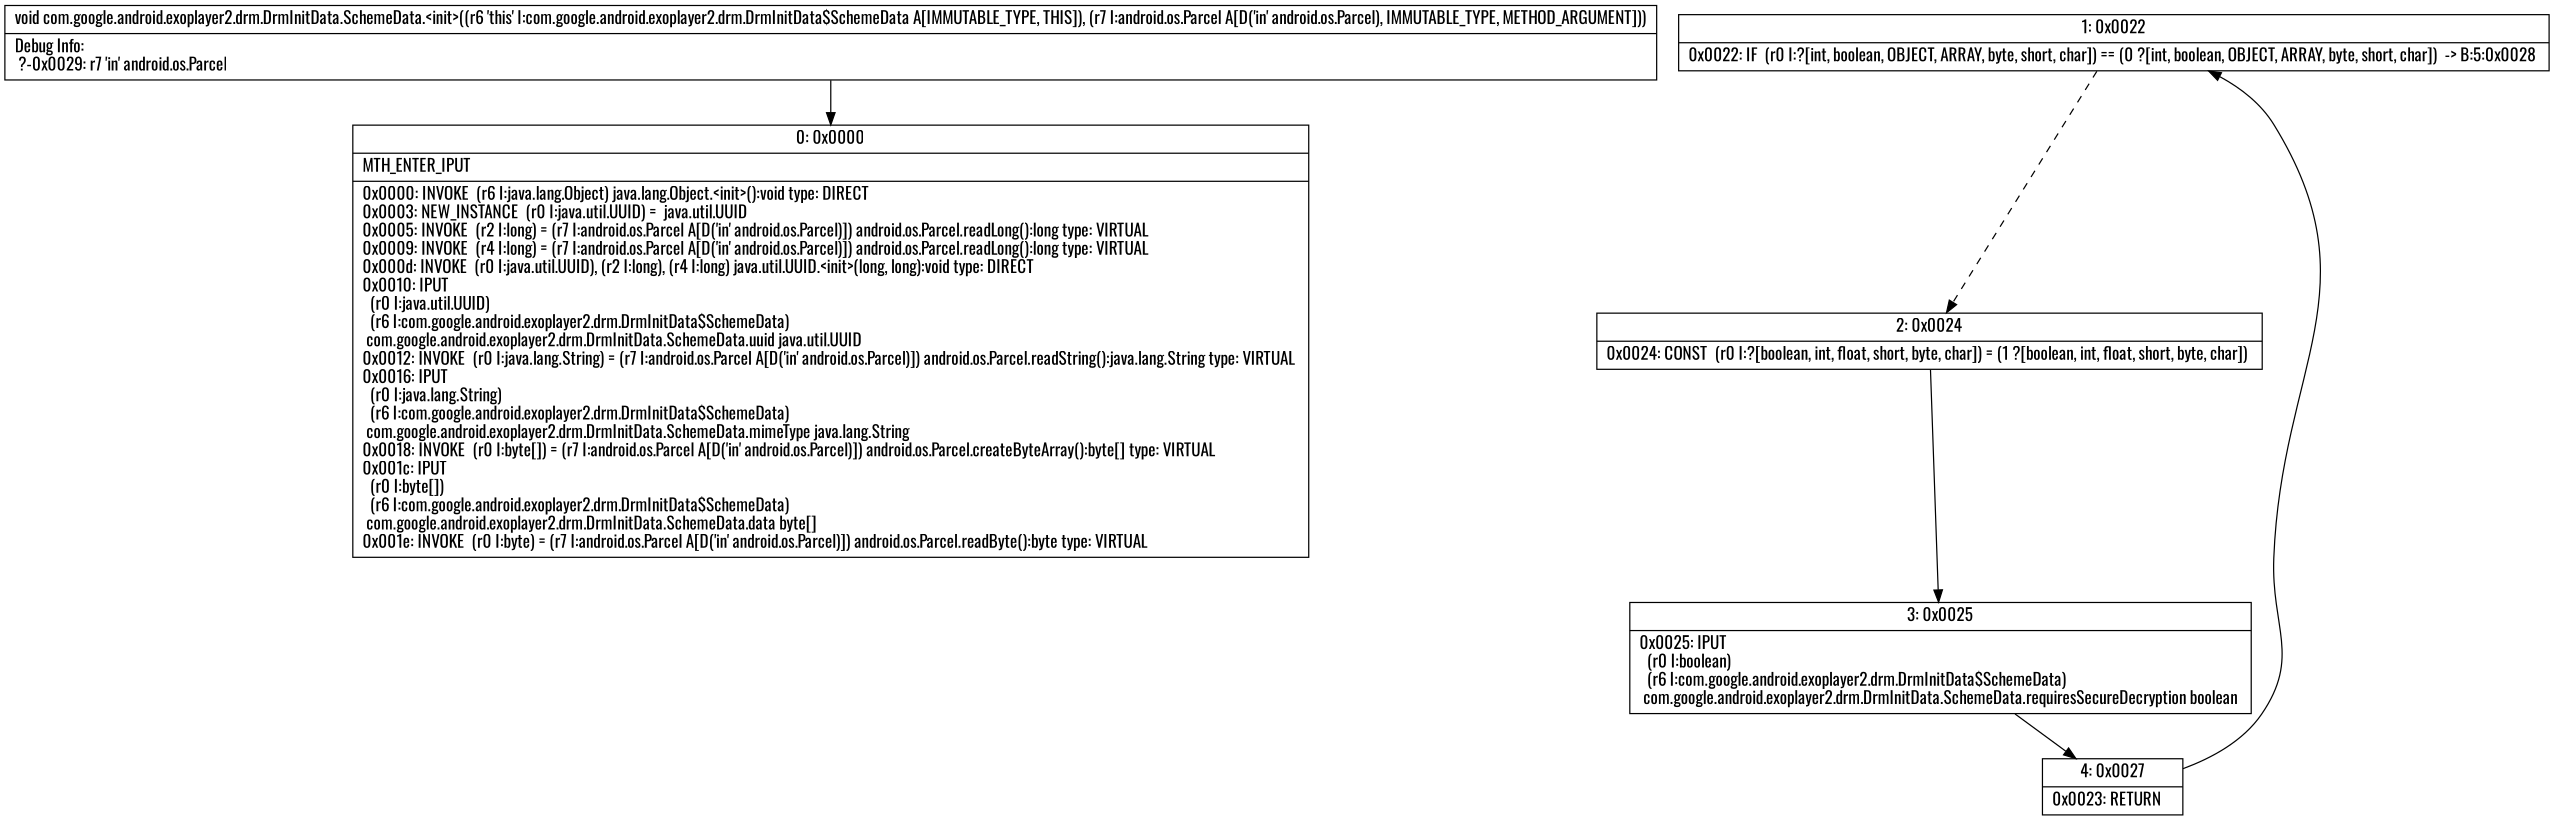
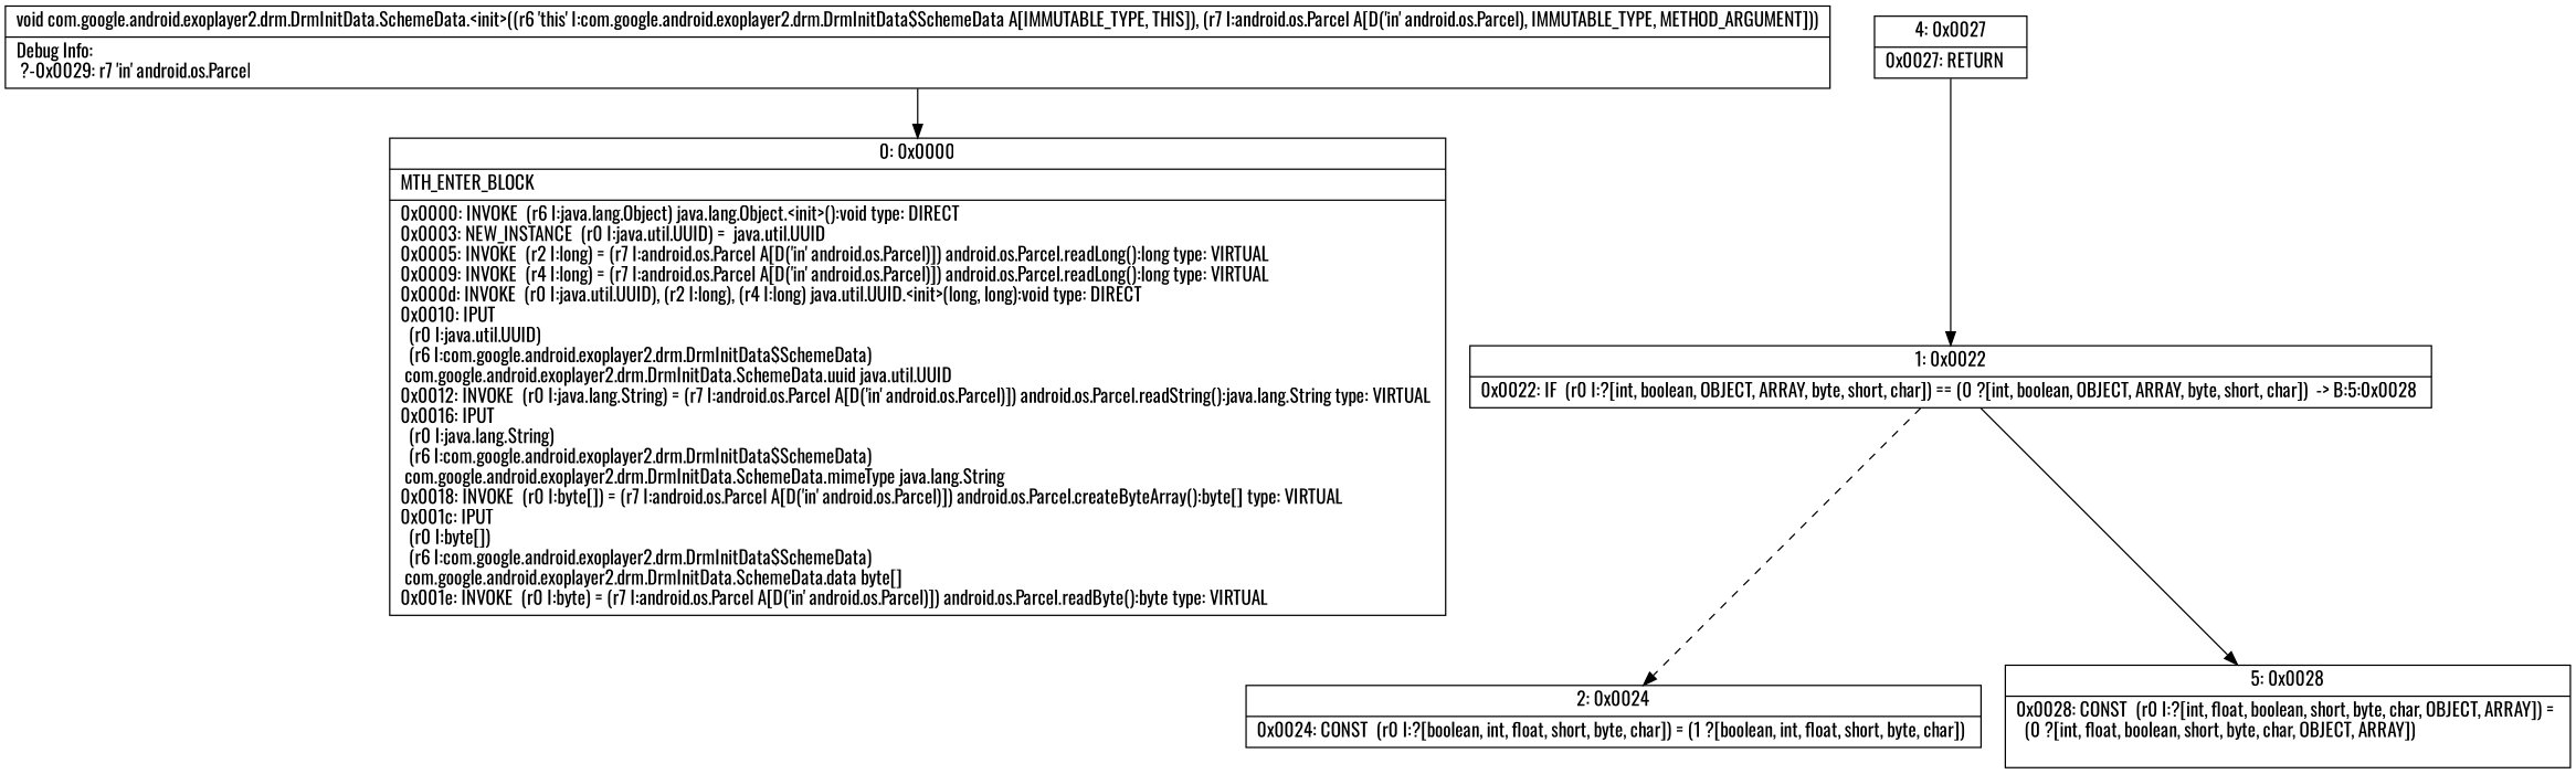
  digraph {
    fontname=Oswald
    node [fontname=Oswald shape=record]
    edge [fontname=Oswald]
-   n1 [label="{0\:\ 0x0000|MTH_ENTER_IPUT\l|0x0000: INVOKE  (r6 I:java.lang.Object) java.lang.Object.\<init\>():void type: DIRECT \l0x0003: NEW_INSTANCE  (r0 I:java.util.UUID) =  java.util.UUID \l0x0005: INVOKE  (r2 I:long) = (r7 I:android.os.Parcel A[D('in' android.os.Parcel)]) android.os.Parcel.readLong():long type: VIRTUAL \l0x0009: INVOKE  (r4 I:long) = (r7 I:android.os.Parcel A[D('in' android.os.Parcel)]) android.os.Parcel.readLong():long type: VIRTUAL \l0x000d: INVOKE  (r0 I:java.util.UUID), (r2 I:long), (r4 I:long) java.util.UUID.\<init\>(long, long):void type: DIRECT \l0x0010: IPUT  \l  (r0 I:java.util.UUID)\l  (r6 I:com.google.android.exoplayer2.drm.DrmInitData$SchemeData)\l com.google.android.exoplayer2.drm.DrmInitData.SchemeData.uuid java.util.UUID \l0x0012: INVOKE  (r0 I:java.lang.String) = (r7 I:android.os.Parcel A[D('in' android.os.Parcel)]) android.os.Parcel.readString():java.lang.String type: VIRTUAL \l0x0016: IPUT  \l  (r0 I:java.lang.String)\l  (r6 I:com.google.android.exoplayer2.drm.DrmInitData$SchemeData)\l com.google.android.exoplayer2.drm.DrmInitData.SchemeData.mimeType java.lang.String \l0x0018: INVOKE  (r0 I:byte[]) = (r7 I:android.os.Parcel A[D('in' android.os.Parcel)]) android.os.Parcel.createByteArray():byte[] type: VIRTUAL \l0x001c: IPUT  \l  (r0 I:byte[])\l  (r6 I:com.google.android.exoplayer2.drm.DrmInitData$SchemeData)\l com.google.android.exoplayer2.drm.DrmInitData.SchemeData.data byte[] \l0x001e: INVOKE  (r0 I:byte) = (r7 I:android.os.Parcel A[D('in' android.os.Parcel)]) android.os.Parcel.readByte():byte type: VIRTUAL \l}"]
+   n1 [label="{0\:\ 0x0000|MTH_ENTER_BLOCK\l|0x0000: INVOKE  (r6 I:java.lang.Object) java.lang.Object.\<init\>():void type: DIRECT \l0x0003: NEW_INSTANCE  (r0 I:java.util.UUID) =  java.util.UUID \l0x0005: INVOKE  (r2 I:long) = (r7 I:android.os.Parcel A[D('in' android.os.Parcel)]) android.os.Parcel.readLong():long type: VIRTUAL \l0x0009: INVOKE  (r4 I:long) = (r7 I:android.os.Parcel A[D('in' android.os.Parcel)]) android.os.Parcel.readLong():long type: VIRTUAL \l0x000d: INVOKE  (r0 I:java.util.UUID), (r2 I:long), (r4 I:long) java.util.UUID.\<init\>(long, long):void type: DIRECT \l0x0010: IPUT  \l  (r0 I:java.util.UUID)\l  (r6 I:com.google.android.exoplayer2.drm.DrmInitData$SchemeData)\l com.google.android.exoplayer2.drm.DrmInitData.SchemeData.uuid java.util.UUID \l0x0012: INVOKE  (r0 I:java.lang.String) = (r7 I:android.os.Parcel A[D('in' android.os.Parcel)]) android.os.Parcel.readString():java.lang.String type: VIRTUAL \l0x0016: IPUT  \l  (r0 I:java.lang.String)\l  (r6 I:com.google.android.exoplayer2.drm.DrmInitData$SchemeData)\l com.google.android.exoplayer2.drm.DrmInitData.SchemeData.mimeType java.lang.String \l0x0018: INVOKE  (r0 I:byte[]) = (r7 I:android.os.Parcel A[D('in' android.os.Parcel)]) android.os.Parcel.createByteArray():byte[] type: VIRTUAL \l0x001c: IPUT  \l  (r0 I:byte[])\l  (r6 I:com.google.android.exoplayer2.drm.DrmInitData$SchemeData)\l com.google.android.exoplayer2.drm.DrmInitData.SchemeData.data byte[] \l0x001e: INVOKE  (r0 I:byte) = (r7 I:android.os.Parcel A[D('in' android.os.Parcel)]) android.os.Parcel.readByte():byte type: VIRTUAL \l}"]
    n2 [label="{1\:\ 0x0022|0x0022: IF  (r0 I:?[int, boolean, OBJECT, ARRAY, byte, short, char]) == (0 ?[int, boolean, OBJECT, ARRAY, byte, short, char])  \-\> B:5:0x0028 \l}"]
    n3 [label="{2\:\ 0x0024|0x0024: CONST  (r0 I:?[boolean, int, float, short, byte, char]) = (1 ?[boolean, int, float, short, byte, char]) \l}"]
-   n5 [label="{3\:\ 0x0025|0x0025: IPUT  \l  (r0 I:boolean)\l  (r6 I:com.google.android.exoplayer2.drm.DrmInitData$SchemeData)\l com.google.android.exoplayer2.drm.DrmInitData.SchemeData.requiresSecureDecryption boolean \l}"]
-   n6 [label="{4\:\ 0x0027|0x0023: RETURN   \l}"]
+   n4 [label="{5\:\ 0x0028|0x0028: CONST  (r0 I:?[int, float, boolean, short, byte, char, OBJECT, ARRAY]) = \l  (0 ?[int, float, boolean, short, byte, char, OBJECT, ARRAY])\l \l}"]
+   n6 [label="{4\:\ 0x0027|0x0027: RETURN   \l}"]
    n7 [label="{void com.google.android.exoplayer2.drm.DrmInitData.SchemeData.\<init\>((r6 'this' I:com.google.android.exoplayer2.drm.DrmInitData$SchemeData A[IMMUTABLE_TYPE, THIS]), (r7 I:android.os.Parcel A[D('in' android.os.Parcel), IMMUTABLE_TYPE, METHOD_ARGUMENT]))  | Debug Info:\l  ?\-0x0029: r7 'in' android.os.Parcel\l}"]
    n2 -> n3 [style=dashed]
-   n3 -> n5
-   n5 -> n6
+   n2 -> n4
    n6 -> n2
    n7 -> n1
  }
